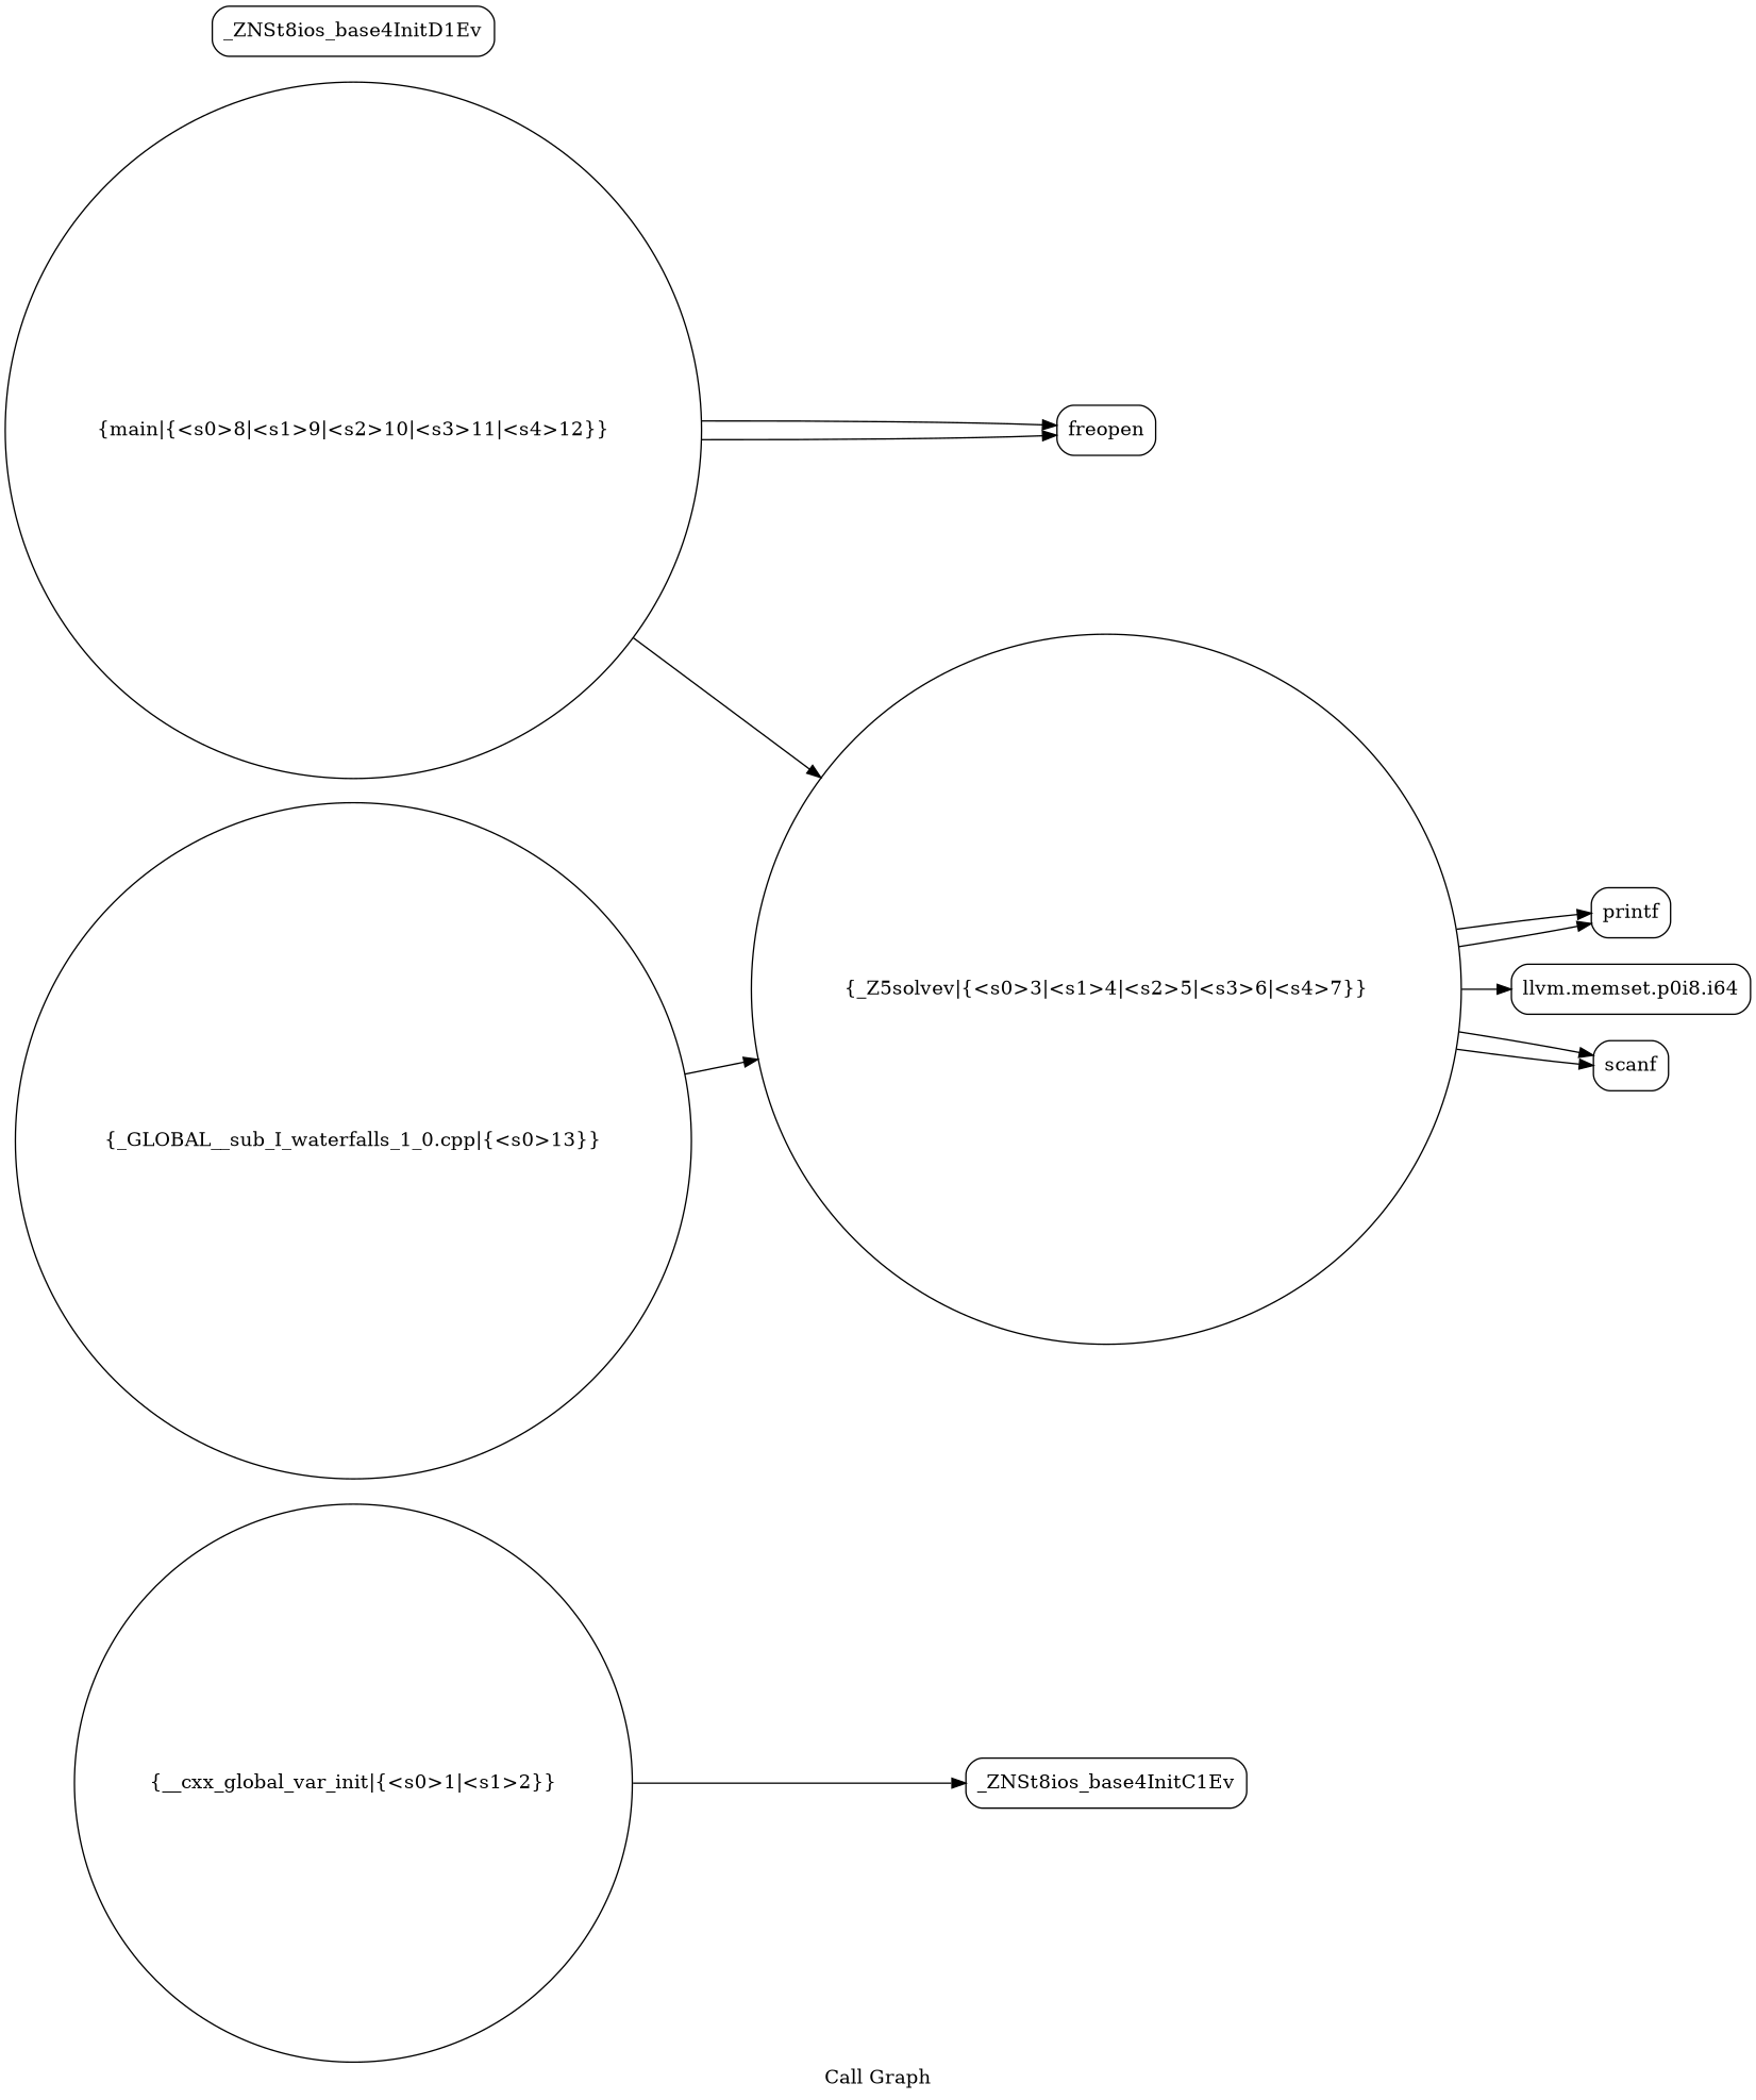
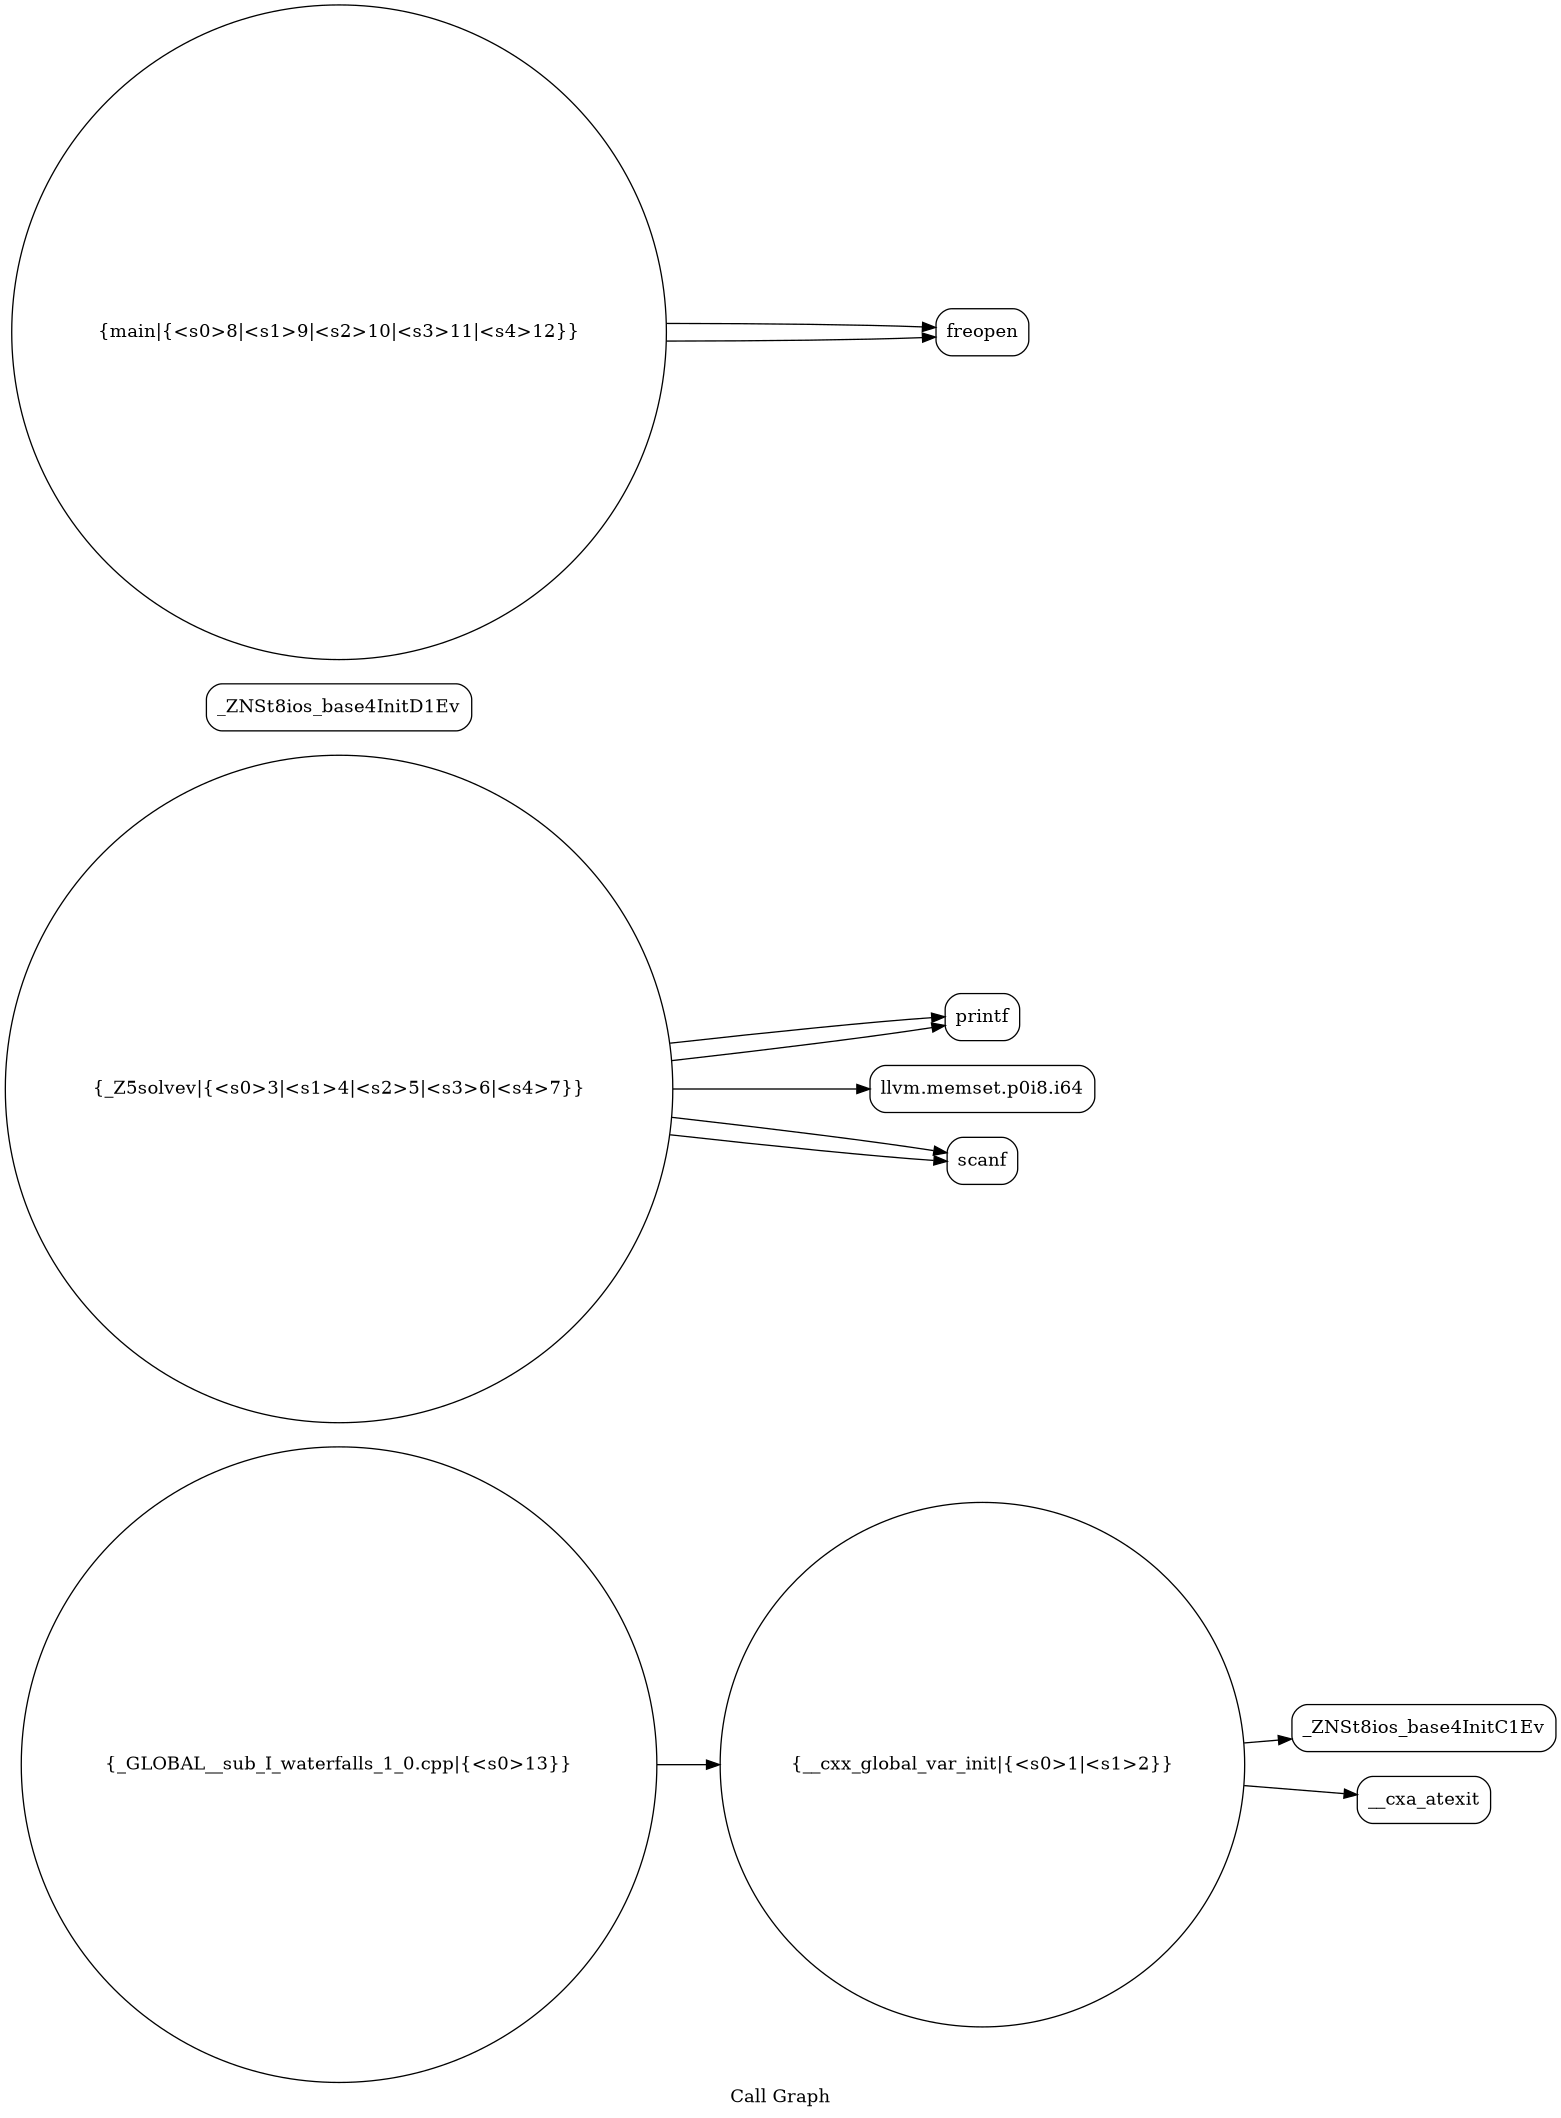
  digraph {
    label="Call Graph"
    rankdir=LR
    node [shape=Mrecord]
    edge [color=black tailport=s0]
    n1 [label="{__cxx_global_var_init|{<s0>1|<s1>2}}" shape=circle]
    n2 [label="{_ZNSt8ios_base4InitC1Ev}"]
+   n3 [label="{__cxa_atexit}"]
    n4 [label="{printf}"]
    n5 [label="{_ZNSt8ios_base4InitD1Ev}"]
    n6 [label="{freopen}"]
    n7 [label="{_Z5solvev|{<s0>3|<s1>4|<s2>5|<s3>6|<s4>7}}" shape=circle]
    n8 [label="{llvm.memset.p0i8.i64}"]
    n9 [label="{scanf}"]
    n10 [label="{main|{<s0>8|<s1>9|<s2>10|<s3>11|<s4>12}}" shape=circle]
    n11 [label="{_GLOBAL__sub_I_waterfalls_1_0.cpp|{<s0>13}}" shape=circle]
    n1 -> n2
+   n1 -> n3 [tailport=s1]
    n7 -> n4 [tailport=s3]
    n7 -> n4 [tailport=s4]
    n7 -> n8
    n7 -> n9 [tailport=s1]
    n7 -> n9 [tailport=s2]
    n10 -> n6
    n10 -> n6 [tailport=s1]
-   n10 -> n7 [tailport=s4]
-   n11 -> n7
+   n11 -> n1
  }
